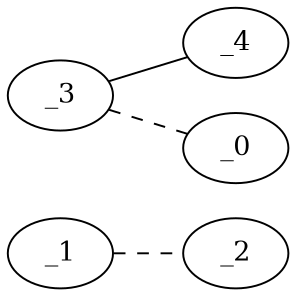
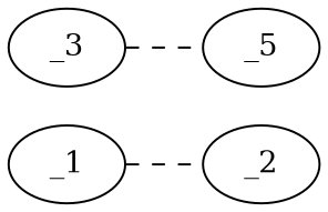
  graph {
    rankdir=LR
    edge [style=dashed]
    _1 [x=1.40049 y=2.68516]
    _2 [x=2.21439 y=0.637347]
-   _4 [x=1.64108 y=1.88116]
    _3 [x=0.88 y=1.49]
-   _5 [x=1.53608 y=0.00250058 label=_0]
+   _5 [x=1.53608 y=0.00250058]
    _1 -- _2
-   _3 -- _4 [style=solid]
    _3 -- _5
  }
